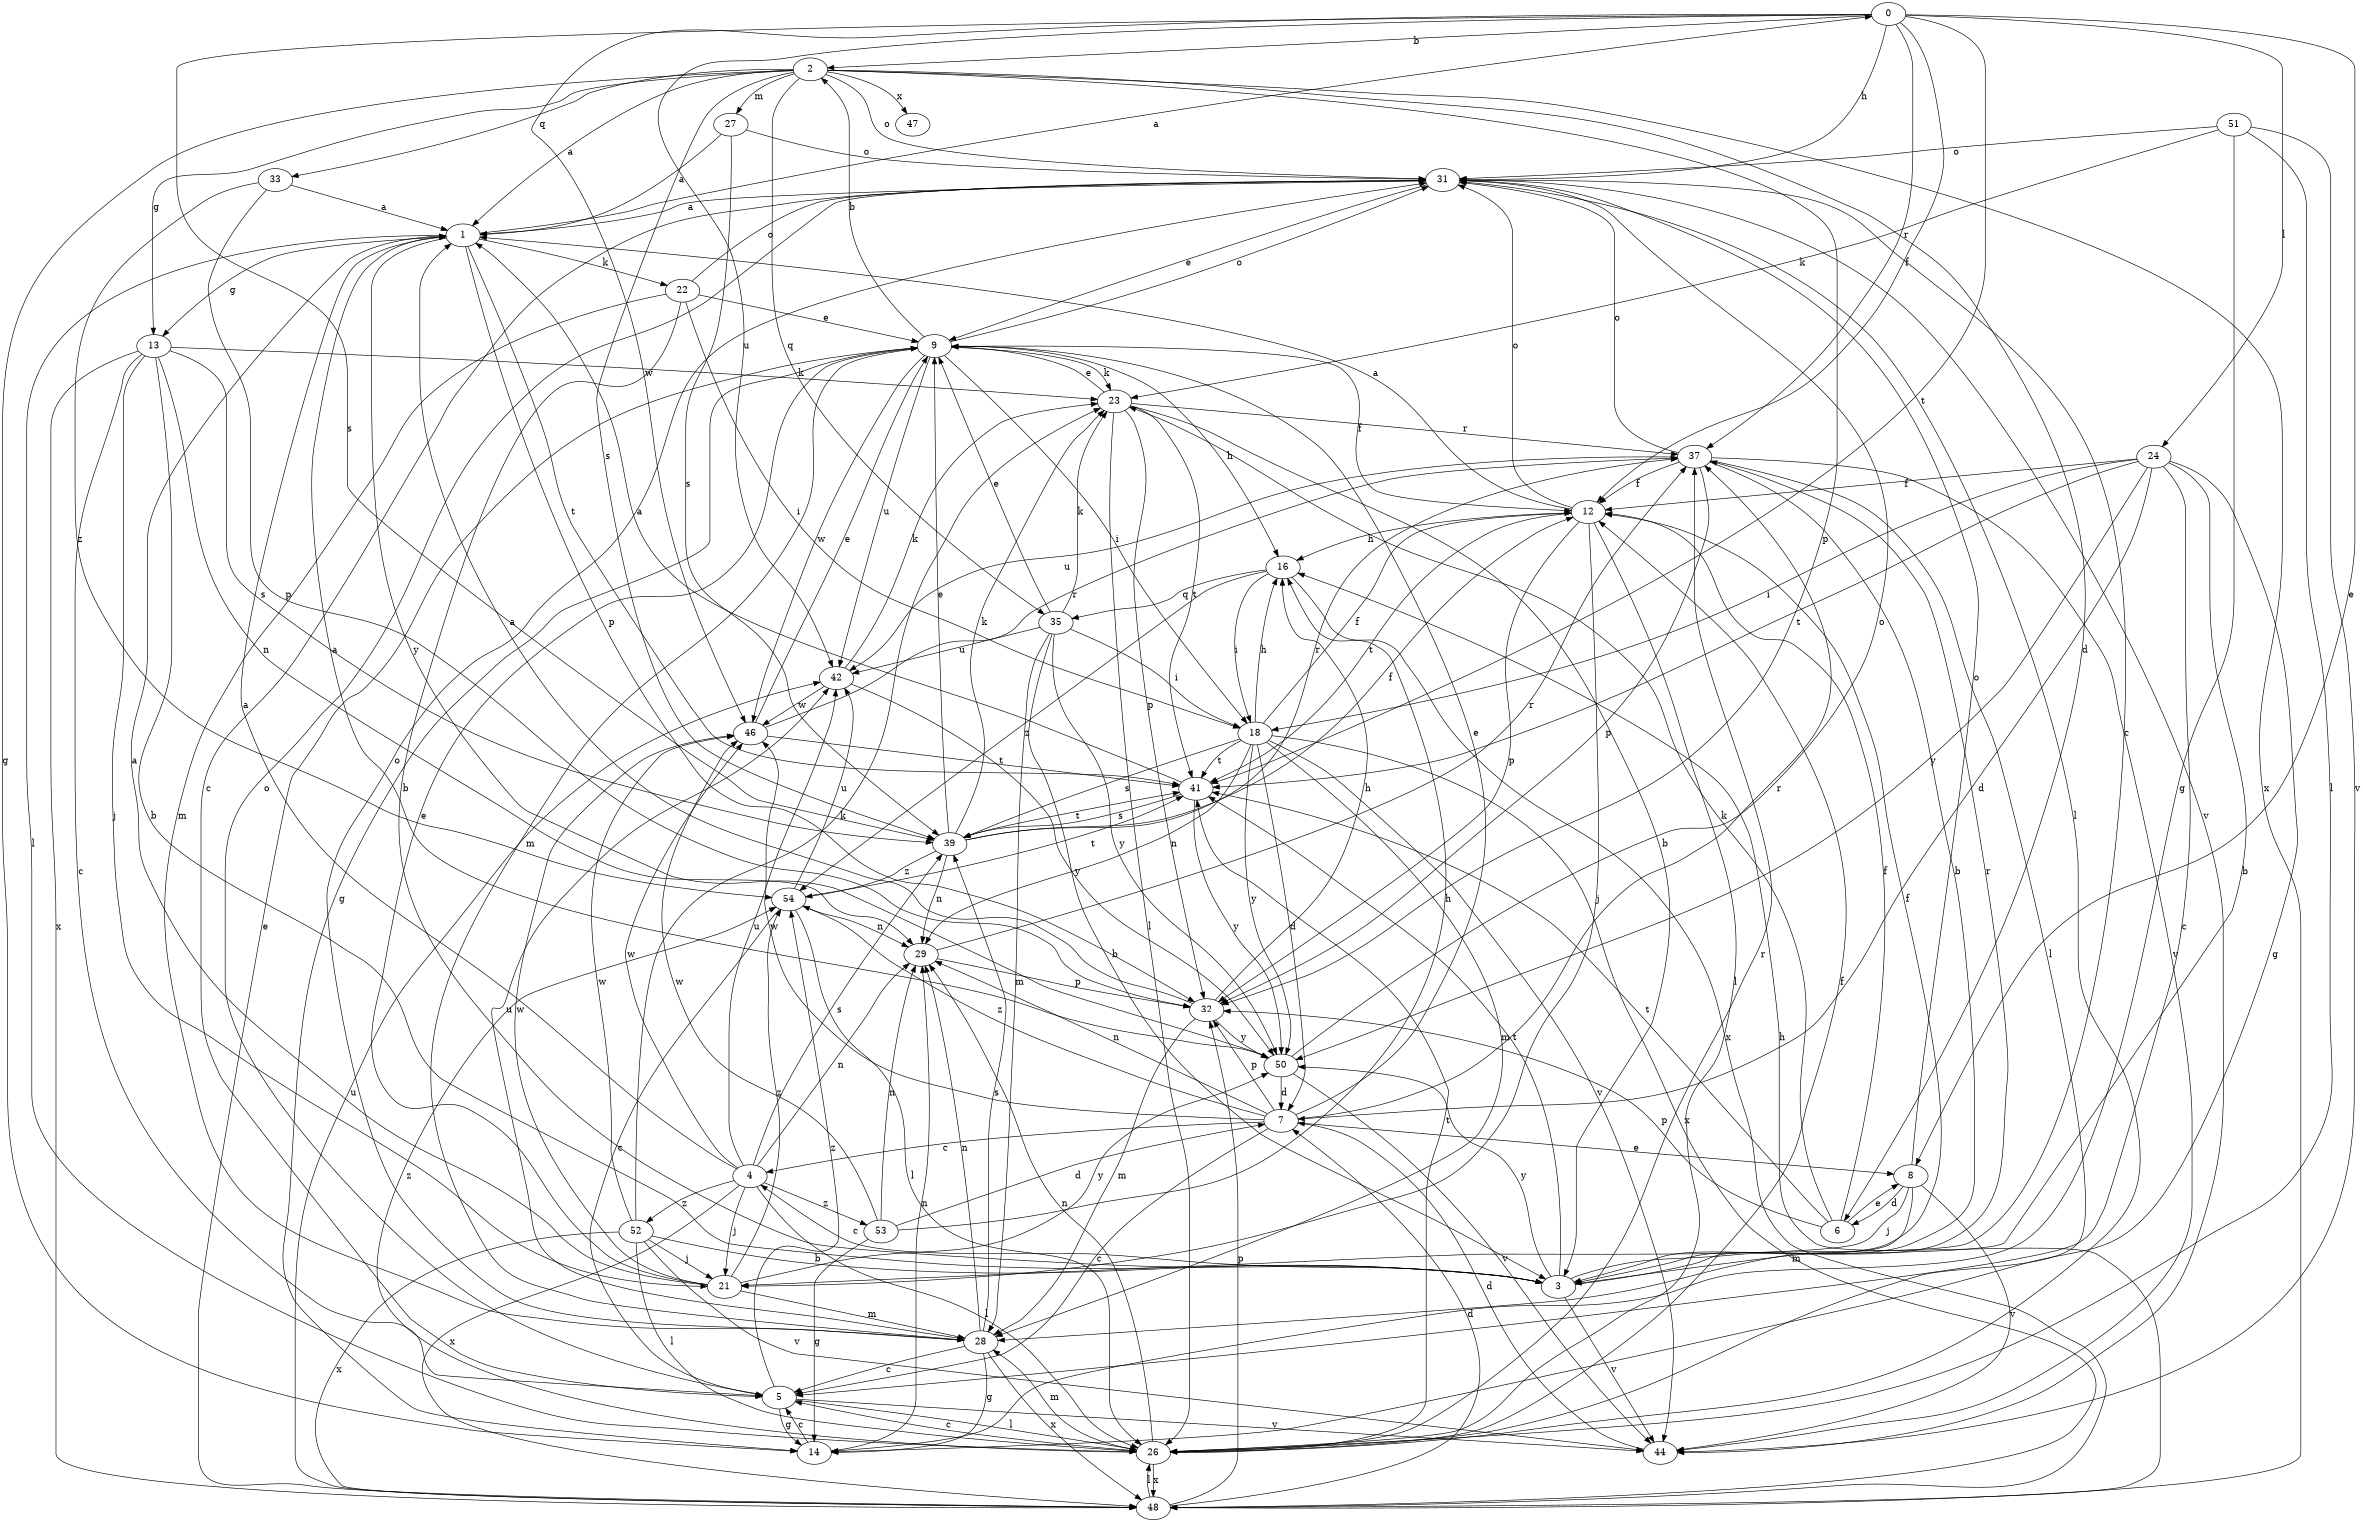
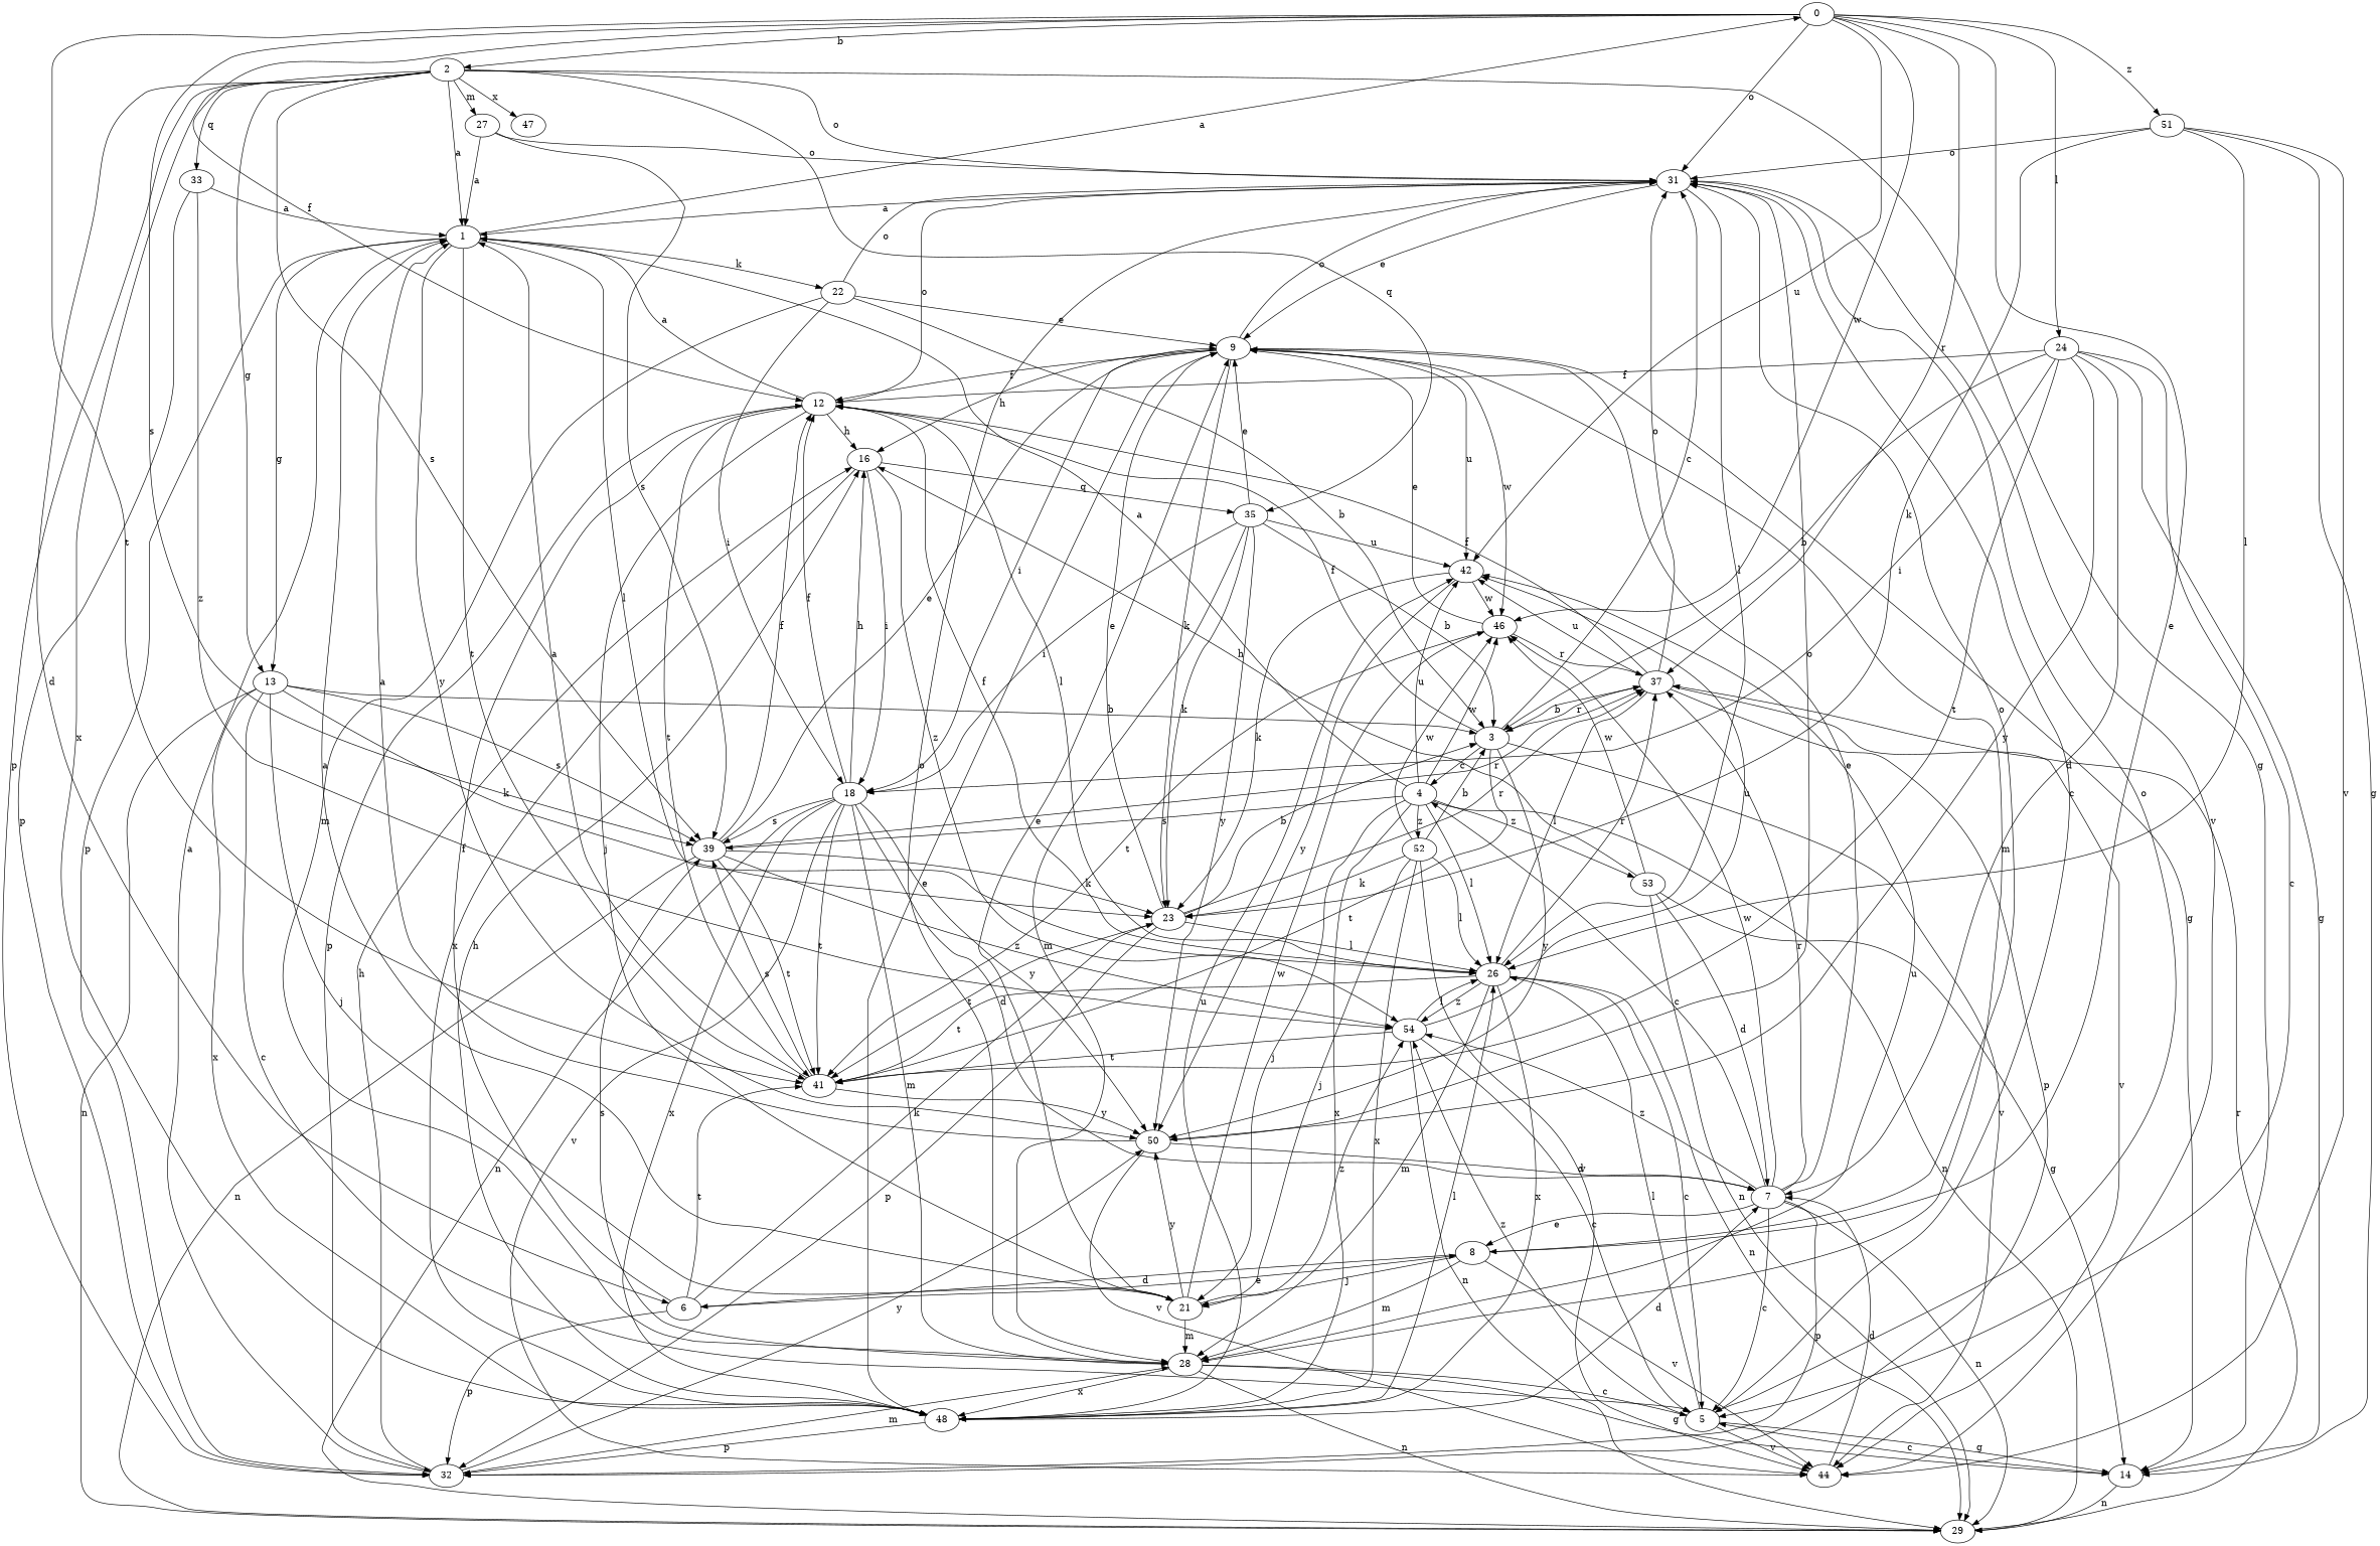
  strict digraph {
    0
    2
    8
    12
    24
    31
    37
    39
    41
    42
    46
    51
    1
    13
    32
    6
    14
    27
    33
    35
    47
    48
    44
    21
    28
    26
    16
    50
    3
    5
    7
    18
    9
    29
    54
    23
    22
    4
    52
    53
    0 -> 2 [label=b]
    0 -> 8 [label=e]
    0 -> 12 [label=f]
    0 -> 24 [label=l]
-   0 -> 31 [label=h]
+   0 -> 31 [label=o]
    0 -> 37 [label=r]
    0 -> 39 [label=s]
    0 -> 41 [label=t]
    0 -> 42 [label=u]
    0 -> 46 [label=w]
+   0 -> 51 [label=z]
    2 -> 31 [label=o]
    2 -> 39 [label=s]
    2 -> 1 [label=a]
    2 -> 13 [label=g]
    2 -> 32 [label=p]
    2 -> 6 [label=d]
    2 -> 14 [label=g]
    2 -> 27 [label=m]
    2 -> 33 [label=q]
    2 -> 35 [label=q]
    2 -> 47 [label=x]
    2 -> 48 [label=x]
    8 -> 31 [label=o]
    8 -> 6 [label=d]
    8 -> 44 [label=v]
    8 -> 21 [label=j]
    8 -> 28 [label=m]
    12 -> 31 [label=o]
    12 -> 41 [label=t]
    12 -> 1 [label=a]
    12 -> 32 [label=p]
    12 -> 21 [label=j]
    12 -> 26 [label=l]
    12 -> 16 [label=h]
    24 -> 12 [label=f]
    24 -> 41 [label=t]
    24 -> 14 [label=g]
    24 -> 50 [label=y]
    24 -> 3 [label=b]
    24 -> 5 [label=c]
    24 -> 7 [label=d]
    24 -> 18 [label=i]
    31 -> 1 [label=a]
    31 -> 44 [label=v]
    31 -> 26 [label=l]
    31 -> 5 [label=c]
    31 -> 9 [label=e]
    37 -> 12 [label=f]
    37 -> 31 [label=o]
    37 -> 42 [label=u]
    37 -> 32 [label=p]
    37 -> 44 [label=v]
    37 -> 26 [label=l]
    37 -> 3 [label=b]
    39 -> 12 [label=f]
    39 -> 37 [label=r]
    39 -> 41 [label=t]
    39 -> 9 [label=e]
    39 -> 29 [label=n]
    39 -> 54 [label=z]
    39 -> 23 [label=k]
    41 -> 39 [label=s]
    41 -> 1 [label=a]
    41 -> 50 [label=y]
    42 -> 46 [label=w]
    42 -> 50 [label=y]
    42 -> 23 [label=k]
    46 -> 37 [label=r]
    46 -> 41 [label=t]
    46 -> 9 [label=e]
    51 -> 31 [label=o]
    51 -> 14 [label=g]
    51 -> 44 [label=v]
    51 -> 26 [label=l]
    51 -> 23 [label=k]
    1 -> 0 [label=a]
    1 -> 41 [label=t]
    1 -> 13 [label=g]
    1 -> 32 [label=p]
    1 -> 26 [label=l]
    1 -> 50 [label=y]
    1 -> 22 [label=k]
    13 -> 39 [label=s]
    13 -> 48 [label=x]
    13 -> 21 [label=j]
    13 -> 3 [label=b]
    13 -> 5 [label=c]
    13 -> 29 [label=n]
    13 -> 23 [label=k]
    32 -> 1 [label=a]
    32 -> 28 [label=m]
    32 -> 16 [label=h]
    32 -> 50 [label=y]
    6 -> 8 [label=e]
    6 -> 12 [label=f]
    6 -> 41 [label=t]
    6 -> 32 [label=p]
    6 -> 23 [label=k]
    14 -> 5 [label=c]
    14 -> 29 [label=n]
    27 -> 31 [label=o]
    27 -> 39 [label=s]
    27 -> 1 [label=a]
    33 -> 1 [label=a]
    33 -> 32 [label=p]
    33 -> 54 [label=z]
    35 -> 42 [label=u]
    35 -> 28 [label=m]
    35 -> 50 [label=y]
    35 -> 3 [label=b]
    35 -> 18 [label=i]
    35 -> 9 [label=e]
    35 -> 23 [label=k]
    48 -> 42 [label=u]
    48 -> 32 [label=p]
    48 -> 26 [label=l]
    48 -> 16 [label=h]
    48 -> 7 [label=d]
    48 -> 9 [label=e]
    44 -> 7 [label=d]
    21 -> 46 [label=w]
    21 -> 1 [label=a]
    21 -> 28 [label=m]
    21 -> 50 [label=y]
    21 -> 9 [label=e]
    21 -> 54 [label=z]
    28 -> 31 [label=o]
    28 -> 39 [label=s]
    28 -> 42 [label=u]
    28 -> 14 [label=g]
    28 -> 48 [label=x]
    28 -> 5 [label=c]
    28 -> 29 [label=n]
    26 -> 12 [label=f]
    26 -> 37 [label=r]
    26 -> 41 [label=t]
    26 -> 48 [label=x]
    26 -> 28 [label=m]
    26 -> 5 [label=c]
    26 -> 29 [label=n]
    26 -> 54 [label=z]
    16 -> 35 [label=q]
    16 -> 48 [label=x]
    16 -> 18 [label=i]
    16 -> 54 [label=z]
    50 -> 31 [label=o]
    50 -> 1 [label=a]
    50 -> 44 [label=v]
    50 -> 7 [label=d]
    3 -> 12 [label=f]
    3 -> 31 [label=c]
    3 -> 37 [label=r]
    3 -> 41 [label=t]
    3 -> 44 [label=v]
    3 -> 50 [label=y]
    3 -> 4 [label=c]
    5 -> 31 [label=o]
    5 -> 14 [label=g]
    5 -> 44 [label=v]
    5 -> 26 [label=l]
    5 -> 54 [label=z]
    7 -> 8 [label=e]
    7 -> 37 [label=r]
    7 -> 46 [label=w]
    7 -> 32 [label=p]
    7 -> 5 [label=c]
    7 -> 9 [label=e]
    7 -> 29 [label=n]
    7 -> 54 [label=z]
    7 -> 4 [label=c]
    18 -> 12 [label=f]
    18 -> 39 [label=s]
    18 -> 41 [label=t]
    18 -> 48 [label=x]
    18 -> 44 [label=v]
    18 -> 28 [label=m]
    18 -> 16 [label=h]
    18 -> 50 [label=y]
    18 -> 7 [label=d]
    18 -> 29 [label=n]
-   9 -> 2 [label=b]
    9 -> 12 [label=f]
    9 -> 31 [label=o]
    9 -> 42 [label=u]
    9 -> 46 [label=w]
    9 -> 14 [label=g]
    9 -> 28 [label=m]
    9 -> 16 [label=h]
    9 -> 18 [label=i]
    9 -> 23 [label=k]
    29 -> 37 [label=r]
-   29 -> 32 [label=p]
    54 -> 41 [label=t]
    54 -> 42 [label=u]
    54 -> 26 [label=l]
    54 -> 5 [label=c]
    54 -> 29 [label=n]
    23 -> 37 [label=r]
    23 -> 41 [label=t]
    23 -> 32 [label=p]
    23 -> 26 [label=l]
    23 -> 3 [label=b]
    23 -> 9 [label=e]
    22 -> 31 [label=o]
    22 -> 28 [label=m]
    22 -> 3 [label=b]
    22 -> 18 [label=i]
    22 -> 9 [label=e]
    4 -> 39 [label=s]
    4 -> 42 [label=u]
    4 -> 46 [label=w]
    4 -> 1 [label=a]
    4 -> 48 [label=x]
    4 -> 21 [label=j]
    4 -> 26 [label=l]
    4 -> 29 [label=n]
    4 -> 52 [label=z]
    4 -> 53 [label=z]
    52 -> 46 [label=w]
    52 -> 48 [label=x]
    52 -> 44 [label=v]
    52 -> 21 [label=j]
    52 -> 26 [label=l]
    52 -> 3 [label=b]
    52 -> 23 [label=k]
    53 -> 46 [label=w]
    53 -> 14 [label=g]
    53 -> 16 [label=h]
    53 -> 7 [label=d]
    53 -> 29 [label=n]
  }
